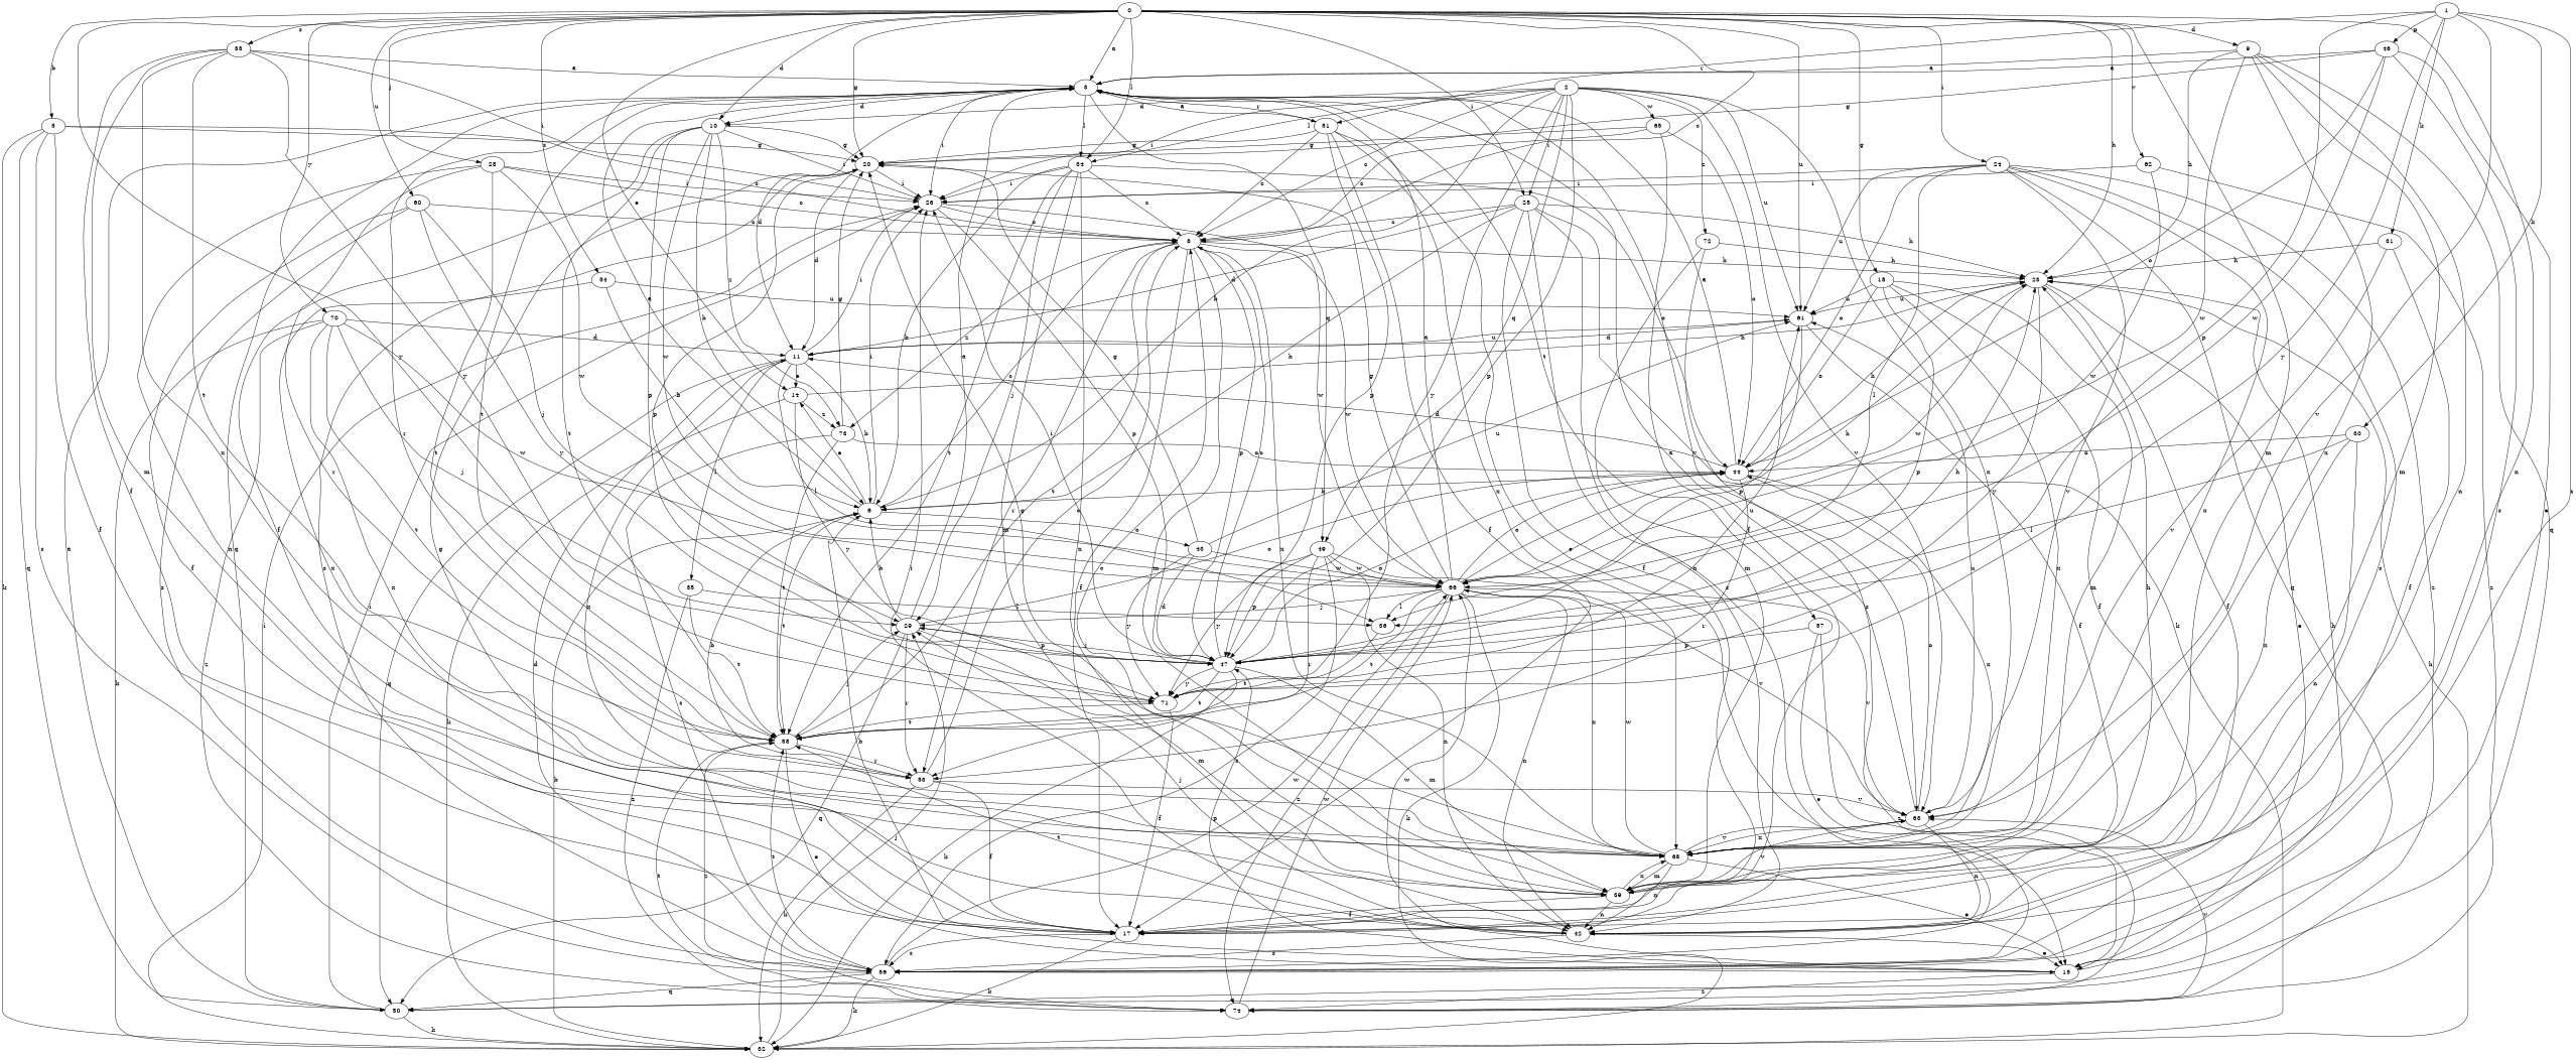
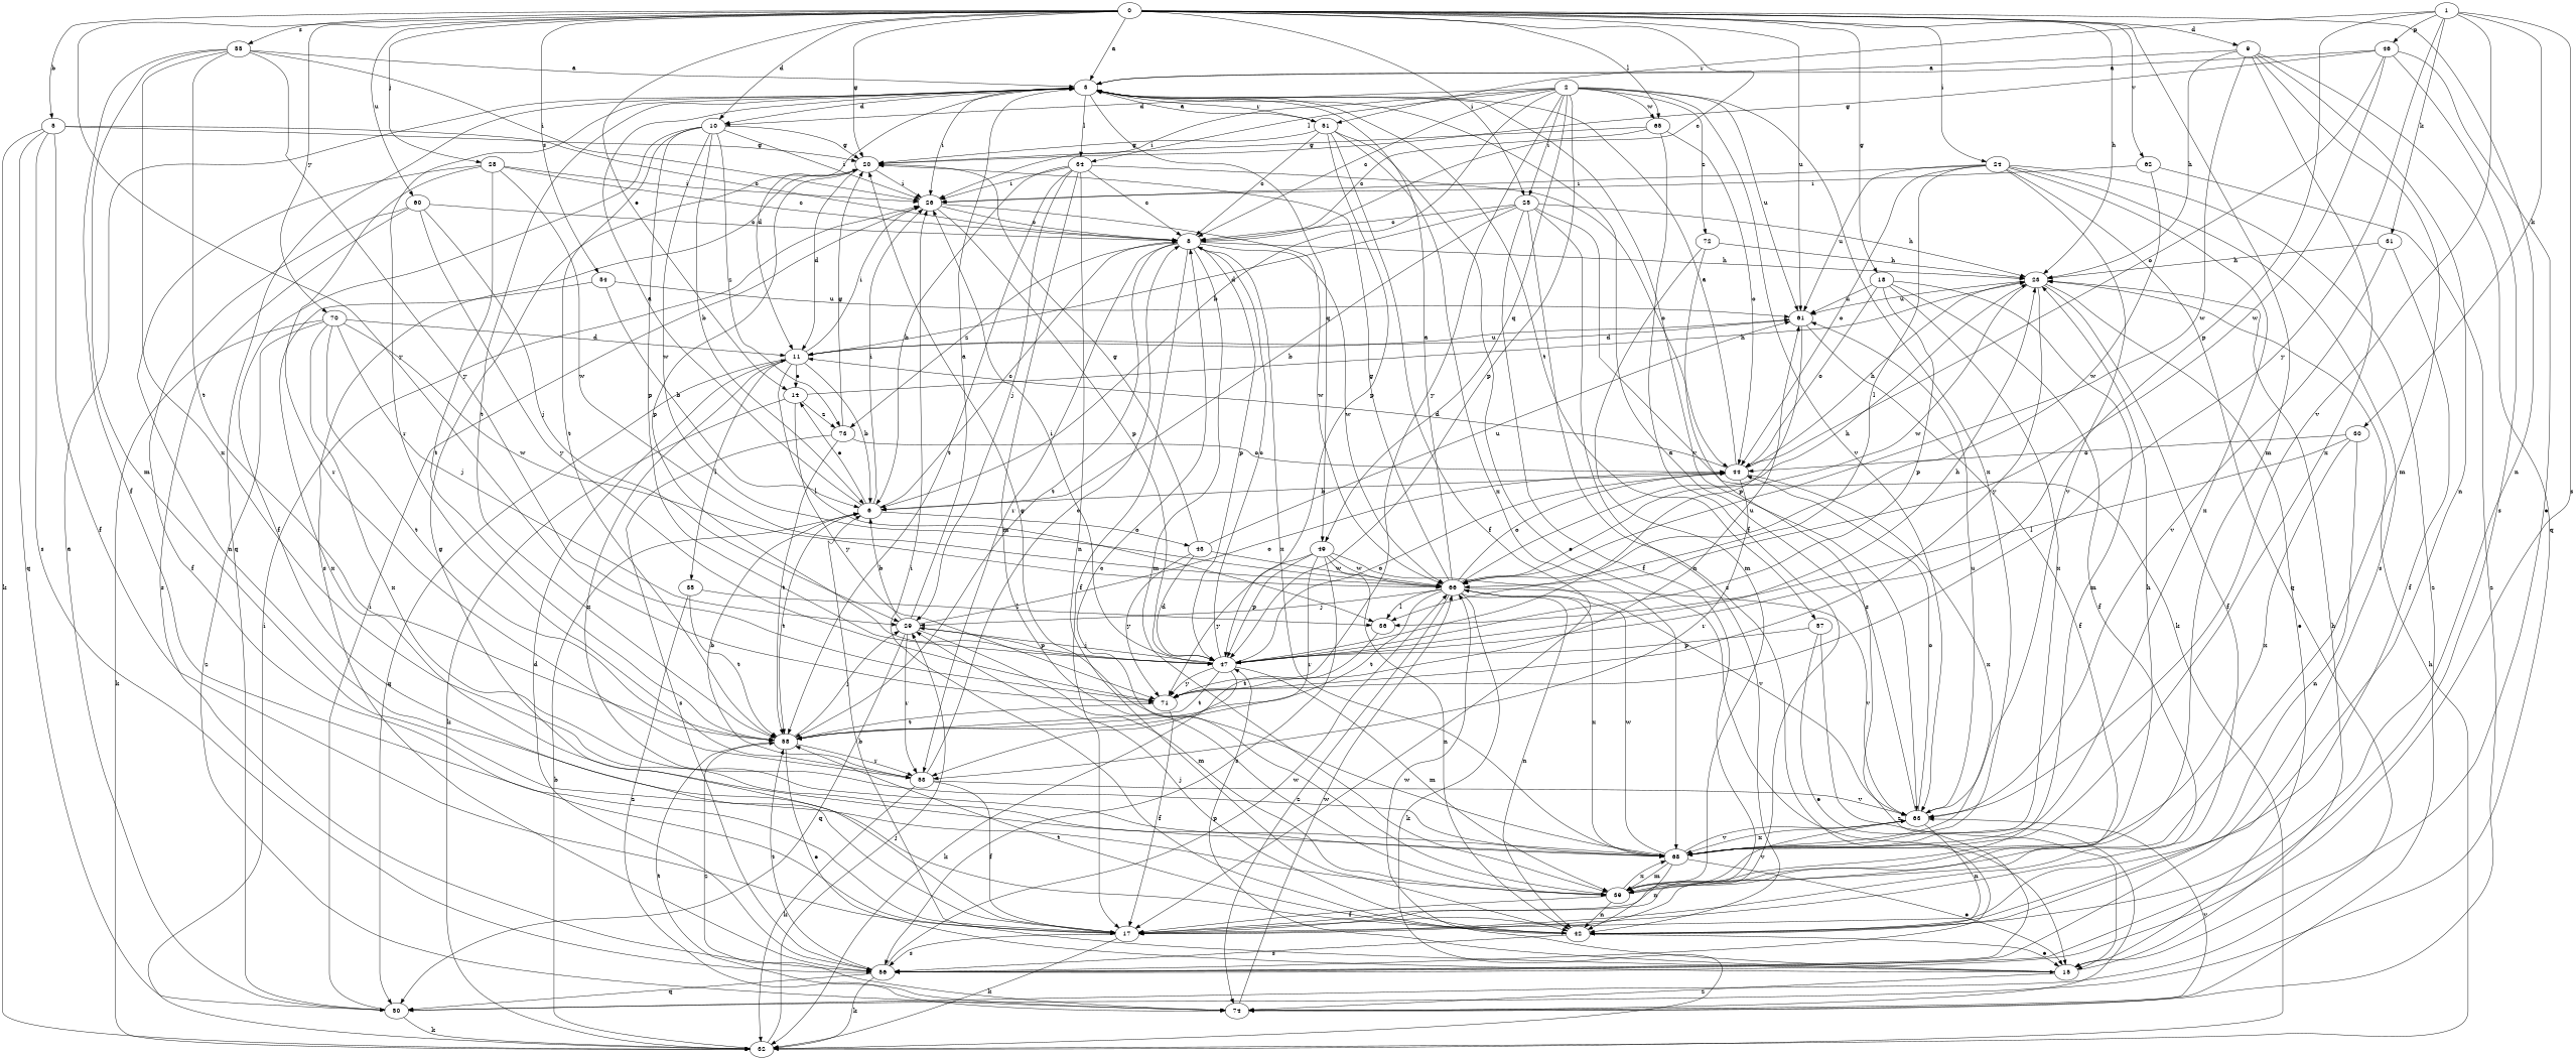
  strict digraph {
    0
    3
    5
    8
    9
    10
    14
    18
    20
    23
    24
    25
    28
    34
    39
    42
    54
    55
    60
    61
    62
    70
    71
    51
    63
    26
    49
    11
    50
    53
    57
    58
    56
    17
    32
    47
    68
    66
    73
    6
    44
    15
    36
    74
    29
    1
    30
    31
    46
    2
    65
    72
    43
    35
    0 -> 3 [label=a]
    0 -> 5 [label=b]
    0 -> 8 [label=c]
    0 -> 9 [label=d]
    0 -> 10 [label=d]
    0 -> 14 [label=e]
    0 -> 18 [label=g]
    0 -> 20 [label=g]
    0 -> 23 [label=h]
    0 -> 24 [label=i]
    0 -> 25 [label=i]
    0 -> 28 [label=j]
-   0 -> 34 [label=l]
+   0 -> 65 [label=l]
    0 -> 39 [label=m]
    0 -> 42 [label=n]
    0 -> 54 [label=s]
    0 -> 55 [label=s]
    0 -> 60 [label=u]
    0 -> 61 [label=u]
    0 -> 62 [label=v]
    0 -> 70 [label=y]
    0 -> 71 [label=y]
    3 -> 10 [label=d]
    3 -> 34 [label=l]
    3 -> 51 [label=r]
    3 -> 63 [label=v]
    3 -> 26 [label=i]
    3 -> 49 [label=q]
    3 -> 11 [label=d]
    3 -> 50 [label=q]
    3 -> 53 [label=r]
    3 -> 57 [label=t]
    3 -> 58 [label=t]
    5 -> 8 [label=c]
    5 -> 20 [label=g]
    5 -> 50 [label=q]
    5 -> 56 [label=s]
    5 -> 17 [label=f]
    5 -> 32 [label=k]
    8 -> 23 [label=h]
    8 -> 39 [label=m]
    8 -> 53 [label=r]
    8 -> 58 [label=t]
    8 -> 17 [label=f]
    8 -> 47 [label=p]
    8 -> 68 [label=x]
    8 -> 66 [label=w]
    8 -> 73 [label=z]
    9 -> 3 [label=a]
    9 -> 23 [label=h]
    9 -> 39 [label=m]
    9 -> 42 [label=n]
    9 -> 50 [label=q]
    9 -> 68 [label=x]
    9 -> 66 [label=w]
    10 -> 20 [label=g]
    10 -> 26 [label=i]
    10 -> 58 [label=t]
    10 -> 17 [label=f]
    10 -> 47 [label=p]
    10 -> 66 [label=w]
    10 -> 73 [label=z]
    10 -> 6 [label=b]
    14 -> 23 [label=h]
    14 -> 71 [label=y]
    14 -> 32 [label=k]
    14 -> 73 [label=z]
    18 -> 39 [label=m]
    18 -> 61 [label=u]
    18 -> 17 [label=f]
    18 -> 47 [label=p]
    18 -> 68 [label=x]
    18 -> 44 [label=o]
    20 -> 26 [label=i]
    20 -> 11 [label=d]
    20 -> 56 [label=s]
    20 -> 47 [label=p]
    23 -> 61 [label=u]
    23 -> 71 [label=y]
    23 -> 17 [label=f]
    23 -> 66 [label=w]
    23 -> 15 [label=e]
    24 -> 61 [label=u]
    24 -> 63 [label=v]
    24 -> 26 [label=i]
    24 -> 50 [label=q]
    24 -> 56 [label=s]
    24 -> 68 [label=x]
    24 -> 44 [label=o]
    24 -> 36 [label=l]
    24 -> 74 [label=z]
    25 -> 8 [label=c]
    25 -> 23 [label=h]
    25 -> 42 [label=n]
    25 -> 11 [label=d]
    25 -> 56 [label=s]
    25 -> 17 [label=f]
    25 -> 32 [label=k]
    25 -> 6 [label=b]
    28 -> 8 [label=c]
    28 -> 42 [label=n]
    28 -> 26 [label=i]
    28 -> 53 [label=r]
    28 -> 58 [label=t]
    28 -> 66 [label=w]
    34 -> 8 [label=c]
    34 -> 39 [label=m]
    34 -> 42 [label=n]
    34 -> 26 [label=i]
    34 -> 58 [label=t]
    34 -> 6 [label=b]
    34 -> 44 [label=o]
    34 -> 29 [label=j]
    39 -> 8 [label=c]
    39 -> 23 [label=h]
    39 -> 42 [label=n]
    39 -> 63 [label=v]
    39 -> 17 [label=f]
    39 -> 68 [label=x]
    42 -> 26 [label=i]
    42 -> 58 [label=t]
    42 -> 56 [label=s]
    42 -> 15 [label=e]
    42 -> 29 [label=j]
    54 -> 61 [label=u]
    54 -> 68 [label=x]
    54 -> 6 [label=b]
    55 -> 3 [label=a]
    55 -> 39 [label=m]
    55 -> 71 [label=y]
    55 -> 26 [label=i]
    55 -> 58 [label=t]
    55 -> 17 [label=f]
    55 -> 68 [label=x]
    60 -> 8 [label=c]
    60 -> 71 [label=y]
    60 -> 56 [label=s]
    60 -> 17 [label=f]
    60 -> 29 [label=j]
    61 -> 11 [label=d]
    61 -> 17 [label=f]
    61 -> 47 [label=p]
    62 -> 26 [label=i]
    62 -> 66 [label=w]
    62 -> 74 [label=z]
    70 -> 11 [label=d]
    70 -> 58 [label=t]
    70 -> 32 [label=k]
    70 -> 68 [label=x]
    70 -> 66 [label=w]
    70 -> 74 [label=z]
    70 -> 29 [label=j]
    71 -> 61 [label=u]
    71 -> 58 [label=t]
    71 -> 17 [label=f]
    51 -> 3 [label=a]
    51 -> 8 [label=c]
    51 -> 20 [label=g]
    51 -> 17 [label=f]
    51 -> 47 [label=p]
    51 -> 68 [label=x]
    51 -> 15 [label=e]
    63 -> 3 [label=a]
    63 -> 42 [label=n]
    63 -> 61 [label=u]
    63 -> 68 [label=x]
    63 -> 44 [label=o]
    26 -> 8 [label=c]
    26 -> 47 [label=p]
    26 -> 66 [label=w]
    49 -> 42 [label=n]
    49 -> 71 [label=y]
    49 -> 63 [label=v]
    49 -> 53 [label=r]
    49 -> 56 [label=s]
    49 -> 47 [label=p]
    49 -> 66 [label=w]
    11 -> 14 [label=e]
    11 -> 61 [label=u]
    11 -> 26 [label=i]
    11 -> 50 [label=q]
    11 -> 68 [label=x]
    11 -> 6 [label=b]
    11 -> 36 [label=l]
    11 -> 35 [label=l]
    50 -> 3 [label=a]
    50 -> 26 [label=i]
    50 -> 32 [label=k]
    53 -> 8 [label=c]
    53 -> 63 [label=v]
    53 -> 17 [label=f]
    53 -> 32 [label=k]
    53 -> 6 [label=b]
    57 -> 47 [label=p]
    57 -> 15 [label=e]
    57 -> 74 [label=z]
    58 -> 53 [label=r]
    58 -> 15 [label=e]
    58 -> 74 [label=z]
    58 -> 29 [label=j]
    56 -> 11 [label=d]
    56 -> 50 [label=q]
    56 -> 58 [label=t]
    56 -> 32 [label=k]
    56 -> 66 [label=w]
    17 -> 20 [label=g]
    17 -> 56 [label=s]
    17 -> 32 [label=k]
    32 -> 23 [label=h]
    32 -> 26 [label=i]
    32 -> 6 [label=b]
    32 -> 29 [label=j]
    47 -> 8 [label=c]
    47 -> 23 [label=h]
    47 -> 39 [label=m]
    47 -> 71 [label=y]
    47 -> 26 [label=i]
    47 -> 58 [label=t]
    47 -> 32 [label=k]
    47 -> 44 [label=o]
    47 -> 29 [label=j]
    68 -> 20 [label=g]
    68 -> 39 [label=m]
    68 -> 42 [label=n]
    68 -> 63 [label=v]
    68 -> 66 [label=w]
    68 -> 15 [label=e]
    66 -> 3 [label=a]
    66 -> 20 [label=g]
    66 -> 23 [label=h]
    66 -> 42 [label=n]
    66 -> 63 [label=v]
    66 -> 58 [label=t]
    66 -> 32 [label=k]
    66 -> 68 [label=x]
    66 -> 44 [label=o]
    66 -> 36 [label=l]
    66 -> 74 [label=z]
    66 -> 29 [label=j]
    73 -> 20 [label=g]
    73 -> 58 [label=t]
    73 -> 56 [label=s]
    73 -> 44 [label=o]
    6 -> 3 [label=a]
    6 -> 8 [label=c]
    6 -> 14 [label=e]
    6 -> 26 [label=i]
    6 -> 58 [label=t]
    6 -> 43 [label=o]
    44 -> 3 [label=a]
    44 -> 23 [label=h]
    44 -> 11 [label=d]
    44 -> 53 [label=r]
    44 -> 68 [label=x]
    44 -> 6 [label=b]
    15 -> 23 [label=h]
    15 -> 47 [label=p]
    15 -> 66 [label=w]
    15 -> 6 [label=b]
    15 -> 74 [label=z]
    36 -> 58 [label=t]
    74 -> 63 [label=v]
    74 -> 58 [label=t]
    74 -> 66 [label=w]
    29 -> 3 [label=a]
    29 -> 39 [label=m]
    29 -> 50 [label=q]
    29 -> 53 [label=r]
    29 -> 47 [label=p]
    29 -> 6 [label=b]
    29 -> 44 [label=o]
    1 -> 71 [label=y]
    1 -> 51 [label=r]
    1 -> 63 [label=v]
    1 -> 56 [label=s]
    1 -> 47 [label=p]
    1 -> 30 [label=k]
    1 -> 31 [label=k]
    1 -> 46 [label=p]
    30 -> 42 [label=n]
    30 -> 68 [label=x]
    30 -> 44 [label=o]
    30 -> 36 [label=l]
    31 -> 23 [label=h]
    31 -> 63 [label=v]
    31 -> 17 [label=f]
    46 -> 3 [label=a]
    46 -> 20 [label=g]
    46 -> 56 [label=s]
    46 -> 66 [label=w]
    46 -> 44 [label=o]
    46 -> 15 [label=e]
    2 -> 8 [label=c]
    2 -> 10 [label=d]
    2 -> 25 [label=i]
    2 -> 34 [label=l]
    2 -> 61 [label=u]
    2 -> 71 [label=y]
    2 -> 63 [label=v]
    2 -> 26 [label=i]
    2 -> 49 [label=q]
    2 -> 47 [label=p]
    2 -> 68 [label=x]
    2 -> 6 [label=b]
    2 -> 65 [label=w]
    2 -> 72 [label=z]
    65 -> 8 [label=c]
    65 -> 20 [label=g]
    65 -> 17 [label=f]
    65 -> 44 [label=o]
    72 -> 23 [label=h]
    72 -> 39 [label=m]
    72 -> 56 [label=s]
    43 -> 20 [label=g]
    43 -> 61 [label=u]
    43 -> 71 [label=y]
    43 -> 47 [label=d]
    43 -> 66 [label=w]
    35 -> 58 [label=t]
    35 -> 36 [label=l]
    35 -> 74 [label=z]
  }
